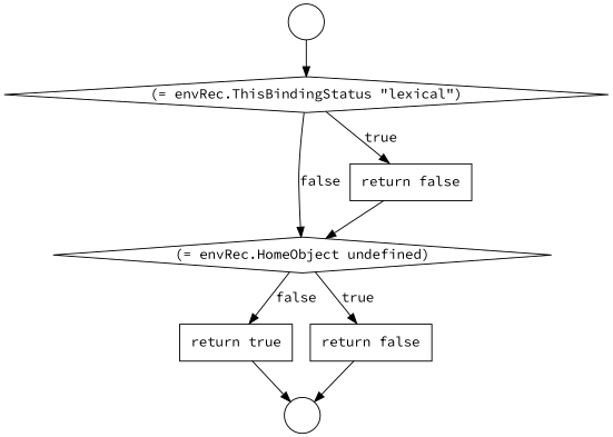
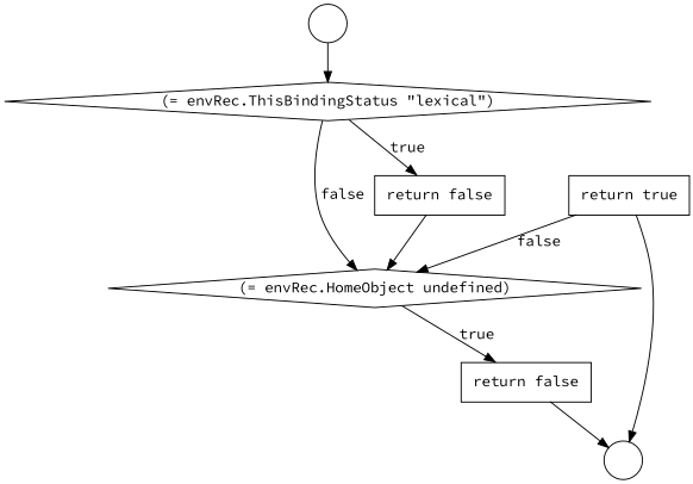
  digraph {
    fontname="Source Code Pro"
    node [color=black fillcolor=white shape=none style=filled fontname="Source Code Pro"]
    edge [color=black fontname="Source Code Pro"]
    n1 [label=" " shape=circle]
    n2 [label=<<font color="black">(= envRec.ThisBindingStatus &quot;lexical&quot;)</font>> shape=diamond]
    n3 [label=<<font color="black">     <table border="0" cellborder="1" cellspacing="0" cellpadding="10">       <tr><td align="left">return true</td></tr>     </table>   </font>> margin=0]
    n4 [label=" " shape=circle]
    n5 [label=<<font color="black">     <table border="0" cellborder="1" cellspacing="0" cellpadding="10">       <tr><td align="left">return false</td></tr>     </table>   </font>> margin=0]
    n6 [label=<<font color="black">(= envRec.HomeObject undefined)</font>> shape=diamond]
    n7 [label=<<font color="black">     <table border="0" cellborder="1" cellspacing="0" cellpadding="10">       <tr><td align="left">return false</td></tr>     </table>   </font>> margin=0]
    n1 -> n2
    n2 -> n6 [label=<<font color="black">false</font>>]
    n2 -> n7 [label=<<font color="black">true</font>>]
    n3 -> n4
    n5 -> n4
-   n6 -> n3 [label=<<font color="black">false</font>>]
+   n3 -> n6 [label=<<font color="black">false</font>>]
    n6 -> n5 [label=<<font color="black">true</font>>]
    n7 -> n6
  }
